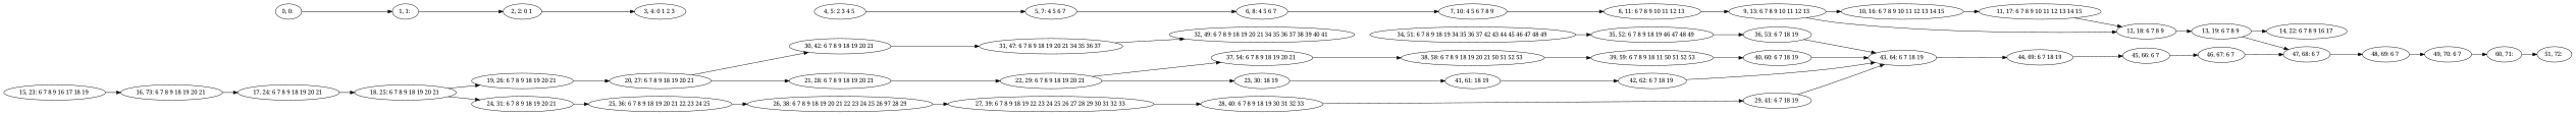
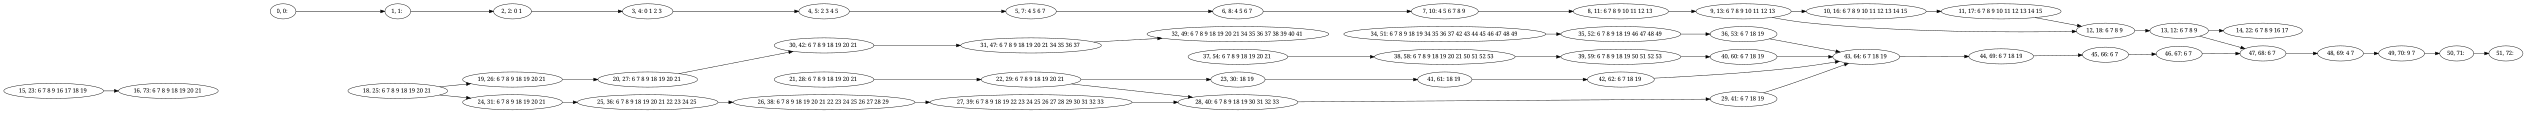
  digraph {
    fontname="Noto Serif"
    rankdir=LR
    node [fontname="Noto Serif"]
    edge [fontname="Noto Serif"]
    n1 [label="0, 0: "]
    n2 [label="1, 1: "]
    n3 [label="2, 2: 0 1 "]
    n4 [label="3, 4: 0 1 2 3 "]
    n5 [label="4, 5: 2 3 4 5 "]
    n6 [label="5, 7: 4 5 6 7 "]
    n7 [label="6, 8: 4 5 6 7 "]
    n8 [label="7, 10: 4 5 6 7 8 9 "]
    n9 [label="8, 11: 6 7 8 9 10 11 12 13 "]
    n10 [label="9, 13: 6 7 8 9 10 11 12 13 "]
    n11 [label="10, 16: 6 7 8 9 10 11 12 13 14 15 "]
    n12 [label="12, 18: 6 7 8 9 "]
    n13 [label="11, 17: 6 7 8 9 10 11 12 13 14 15 "]
-   n14 [label="13, 19: 6 7 8 9 "]
+   n14 [label="13, 12: 6 7 8 9"]
    n15 [label="14, 22: 6 7 8 9 16 17 "]
    n16 [label="47, 68: 6 7 "]
-   n17 [label="48, 69: 6 7 "]
+   n17 [label="48, 69: 4 7"]
    n18 [label="15, 23: 6 7 8 9 16 17 18 19 "]
    n19 [label="16, 73: 6 7 8 9 18 19 20 21 "]
-   n20 [label="17, 24: 6 7 8 9 18 19 20 21 "]
    n21 [label="18, 25: 6 7 8 9 18 19 20 21 "]
    n22 [label="19, 26: 6 7 8 9 18 19 20 21 "]
    n23 [label="24, 31: 6 7 8 9 18 19 20 21 "]
    n24 [label="20, 27: 6 7 8 9 18 19 20 21 "]
    n25 [label="25, 36: 6 7 8 9 18 19 20 21 22 23 24 25 "]
    n26 [label="21, 28: 6 7 8 9 18 19 20 21 "]
    n27 [label="30, 42: 6 7 8 9 18 19 20 21 "]
    n28 [label="22, 29: 6 7 8 9 18 19 20 21 "]
    n29 [label="31, 47: 6 7 8 9 18 19 20 21 34 35 36 37 "]
    n30 [label="23, 30: 18 19 "]
    n31 [label="37, 54: 6 7 8 9 18 19 20 21 "]
    n32 [label="41, 61: 18 19 "]
    n33 [label="38, 58: 6 7 8 9 18 19 20 21 50 51 52 53 "]
    n34 [label="42, 62: 6 7 18 19 "]
-   n35 [label="26, 38: 6 7 8 9 18 19 20 21 22 23 24 25 26 97 28 29"]
+   n35 [label="26, 38: 6 7 8 9 18 19 20 21 22 23 24 25 26 27 28 29 "]
    n36 [label="27, 39: 6 7 8 9 18 19 22 23 24 25 26 27 28 29 30 31 32 33 "]
    n37 [label="28, 40: 6 7 8 9 18 19 30 31 32 33 "]
    n38 [label="29, 41: 6 7 18 19 "]
    n39 [label="43, 64: 6 7 18 19 "]
    n40 [label="44, 69: 6 7 18 19"]
    n41 [label="32, 49: 6 7 8 9 18 19 20 21 34 35 36 37 38 39 40 41 "]
    n42 [label="34, 51: 6 7 8 9 18 19 34 35 36 37 42 43 44 45 46 47 48 49 "]
    n43 [label="35, 52: 6 7 8 9 18 19 46 47 48 49 "]
    n44 [label="36, 53: 6 7 18 19 "]
-   n45 [label="39, 59: 6 7 8 9 18 11 50 51 52 53"]
+   n45 [label="39, 59: 6 7 8 9 18 19 50 51 52 53 "]
    n46 [label="40, 60: 6 7 18 19 "]
    n47 [label="45, 66: 6 7 "]
    n48 [label="46, 67: 6 7 "]
-   n49 [label="49, 70: 6 7 "]
-   n50 [label="60, 71:"]
+   n49 [label="49, 70: 9 7"]
+   n50 [label="50, 71: "]
    n51 [label="51, 72: "]
    n1 -> n2
    n2 -> n3
    n3 -> n4
+   n4 -> n5
    n5 -> n6
    n6 -> n7
    n7 -> n8
    n8 -> n9
    n9 -> n10
    n10 -> n11
    n10 -> n12
    n11 -> n13
    n12 -> n14
    n13 -> n12
    n14 -> n15
    n14 -> n16
    n16 -> n17
    n17 -> n49
    n18 -> n19
-   n19 -> n20
-   n20 -> n21
    n21 -> n22
    n21 -> n23
    n22 -> n24
    n23 -> n25
-   n24 -> n26
    n24 -> n27
    n25 -> n35
    n26 -> n28
    n27 -> n29
    n28 -> n30
-   n28 -> n31
+   n28 -> n37
    n29 -> n41
    n30 -> n32
    n31 -> n33
    n32 -> n34
    n33 -> n45
    n34 -> n39
    n35 -> n36
    n36 -> n37
    n37 -> n38
    n38 -> n39
    n39 -> n40
    n40 -> n47
    n42 -> n43
    n43 -> n44
    n44 -> n39
    n45 -> n46
    n46 -> n39
    n47 -> n48
    n48 -> n16
    n49 -> n50
    n50 -> n51
  }
